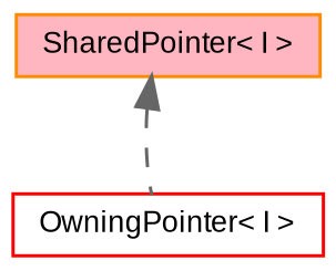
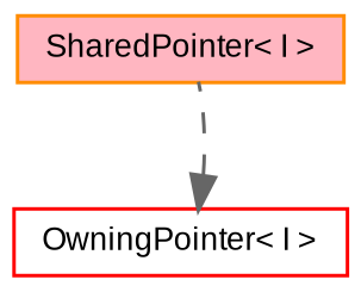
  digraph {
    node [fontname=Arial fontsize=9 shape=record style=filled]
    n1 [color=darkorange fillcolor=lightpink fontcolor=black height=0.2 label="SharedPointer\< I \>" width=0.4]
    n2 [color=red height=0.2 label="OwningPointer\< I \>" width=0.4 fillcolor=white]
-   n1 -> n2 [color=gray40 dir=back fontname=Arial fontsize=9 labelfontname=Arial labelfontsize=9 style=dashed]
+   n2 -> n1 [color=gray40 dir=back fontname=Arial fontsize=9 labelfontname=Arial labelfontsize=9 style=dashed]
  }
